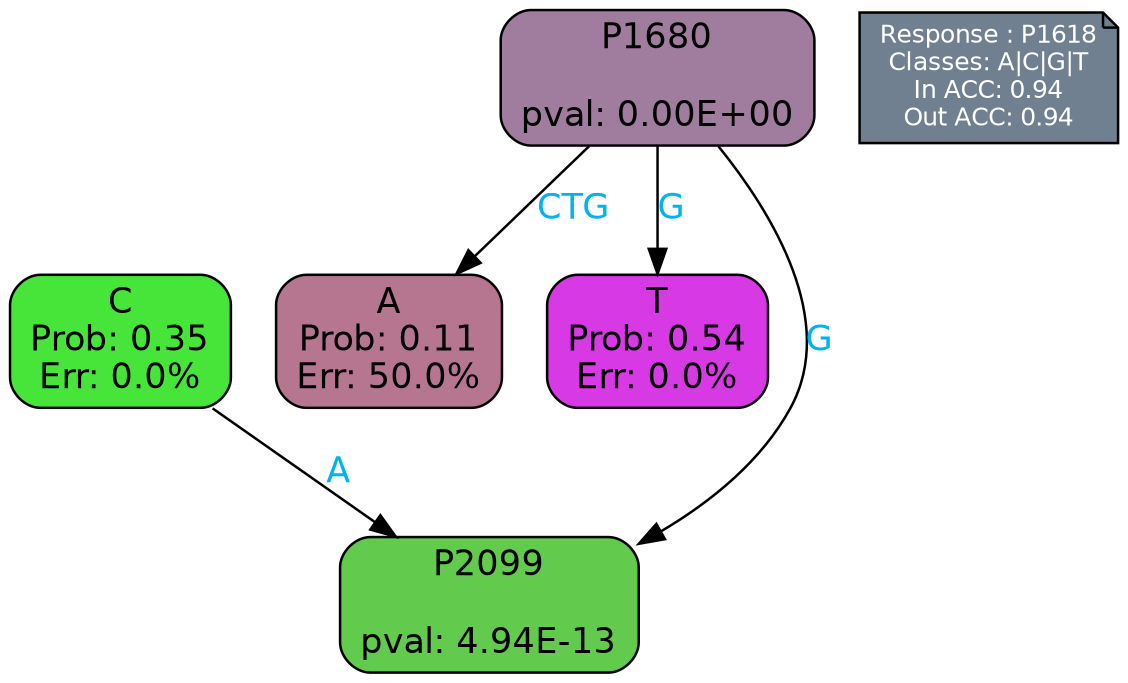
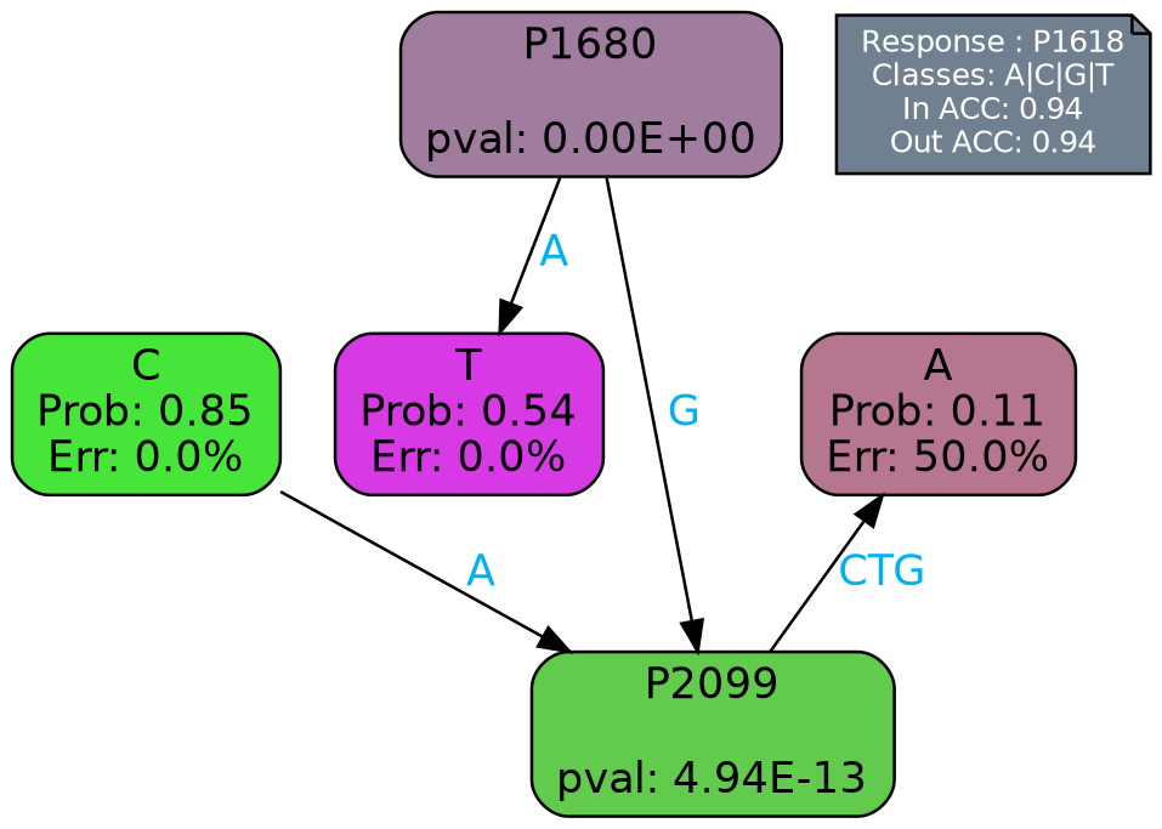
  digraph {
    ranksep=equally
    splines=polylines
    node [color=black fontname=helvetica shape=box style="filled, rounded"]
    edge [fontcolor=deepskyblue2 fontname=helvetica]
-   n1 [fillcolor="#47e539" label="C\nProb: 0.35\nErr: 0.0%"]
+   n1 [fillcolor="#47e539" label="C\nProb: 0.85\nErr: 0.0%"]
    n2 [fillcolor="#b6768f" label="A\nProb: 0.11\nErr: 50.0%"]
    n3 [fillcolor="#d739e5" label="T\nProb: 0.54\nErr: 0.0%"]
    n4 [align=left fillcolor=slategray fontcolor=white fontsize=10 label="Response : P1618\nClasses: A|C|G|T\nIn ACC: 0.94\nOut ACC: 0.94\n" shape=note style=filled]
    n5 [fillcolor="#a07c9e" label="P1680\n\npval: 0.00E+00"]
    n6 [fillcolor="#62ca4d" label="P2099\n\npval: 4.94E-13"]
    subgraph sub_1 {
      rank=same
      n1
      n2
      n3
    }
    subgraph sub_2 {
      rank=same
      n4
      n5
    }
    n1 -> n6 [label=A]
-   n5 -> n3 [label=G]
+   n5 -> n3 [label=A]
    n5 -> n6 [label=G]
-   n5 -> n2 [label=CTG]
+   n6 -> n2 [label=CTG]
  }
